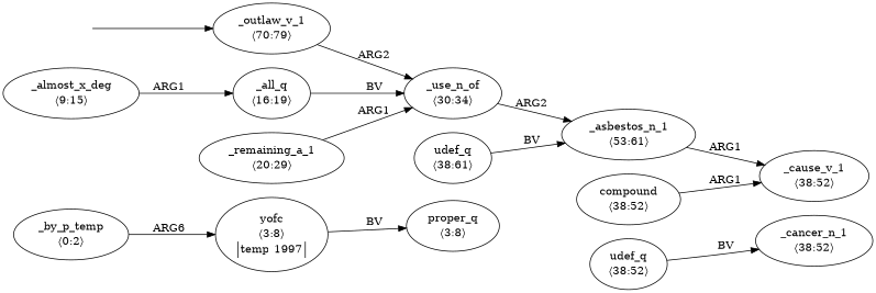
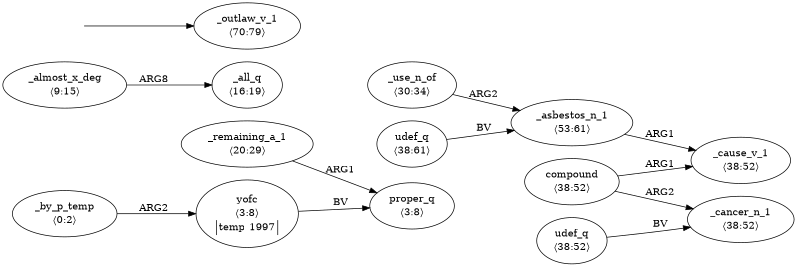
  digraph {
    fontname="DejaVu Serif"
    rankdir=LR
    node [fontname="DejaVu Serif"]
    edge [fontname="DejaVu Serif"]
    top [style=invis]
    n2 [label=<<table align="center" border="0" cellspacing="0"><tr><td colspan="2">_outlaw_v_1</td></tr><tr><td colspan="2">〈70:79〉</td></tr></table>>]
    n3 [label=<<table align="center" border="0" cellspacing="0"><tr><td colspan="2">_use_n_of</td></tr><tr><td colspan="2">〈30:34〉</td></tr></table>>]
    n4 [label=<<table align="center" border="0" cellspacing="0"><tr><td colspan="2">_asbestos_n_1</td></tr><tr><td colspan="2">〈53:61〉</td></tr></table>>]
    n5 [label=<<table align="center" border="0" cellspacing="0"><tr><td colspan="2">_by_p_temp</td></tr><tr><td colspan="2">〈0:2〉</td></tr></table>>]
    n6 [label=<<table align="center" border="0" cellspacing="0"><tr><td colspan="2">yofc</td></tr><tr><td colspan="2">〈3:8〉</td></tr><tr><td sides="l" border="1" align="left">temp</td><td sides="r" border="1" align="left">1997</td></tr></table>>]
    n7 [label=<<table align="center" border="0" cellspacing="0"><tr><td colspan="2">proper_q</td></tr><tr><td colspan="2">〈3:8〉</td></tr></table>>]
    n8 [label=<<table align="center" border="0" cellspacing="0"><tr><td colspan="2">_almost_x_deg</td></tr><tr><td colspan="2">〈9:15〉</td></tr></table>>]
    n9 [label=<<table align="center" border="0" cellspacing="0"><tr><td colspan="2">_all_q</td></tr><tr><td colspan="2">〈16:19〉</td></tr></table>>]
    n10 [label=<<table align="center" border="0" cellspacing="0"><tr><td colspan="2">_remaining_a_1</td></tr><tr><td colspan="2">〈20:29〉</td></tr></table>>]
    n11 [label=<<table align="center" border="0" cellspacing="0"><tr><td colspan="2">_cause_v_1</td></tr><tr><td colspan="2">〈38:52〉</td></tr></table>>]
    n12 [label=<<table align="center" border="0" cellspacing="0"><tr><td colspan="2">udef_q</td></tr><tr><td colspan="2">〈38:61〉</td></tr></table>>]
    n13 [label=<<table align="center" border="0" cellspacing="0"><tr><td colspan="2">compound</td></tr><tr><td colspan="2">〈38:52〉</td></tr></table>>]
    n14 [label=<<table align="center" border="0" cellspacing="0"><tr><td colspan="2">_cancer_n_1</td></tr><tr><td colspan="2">〈38:52〉</td></tr></table>>]
    n15 [label=<<table align="center" border="0" cellspacing="0"><tr><td colspan="2">udef_q</td></tr><tr><td colspan="2">〈38:52〉</td></tr></table>>]
    top -> n2
-   n2 -> n3 [label=ARG2]
    n3 -> n4 [label=ARG2]
    n4 -> n11 [label=ARG1]
-   n5 -> n6 [label=ARG6]
+   n5 -> n6 [label=ARG2]
    n6 -> n7 [label=BV]
-   n8 -> n9 [label=ARG1]
-   n9 -> n3 [label=BV]
-   n10 -> n3 [label=ARG1]
+   n8 -> n9 [label=ARG8]
+   n10 -> n7 [label=ARG1]
    n12 -> n4 [label=BV]
    n13 -> n11 [label=ARG1]
+   n13 -> n14 [label=ARG2]
    n15 -> n14 [label=BV]
  }
